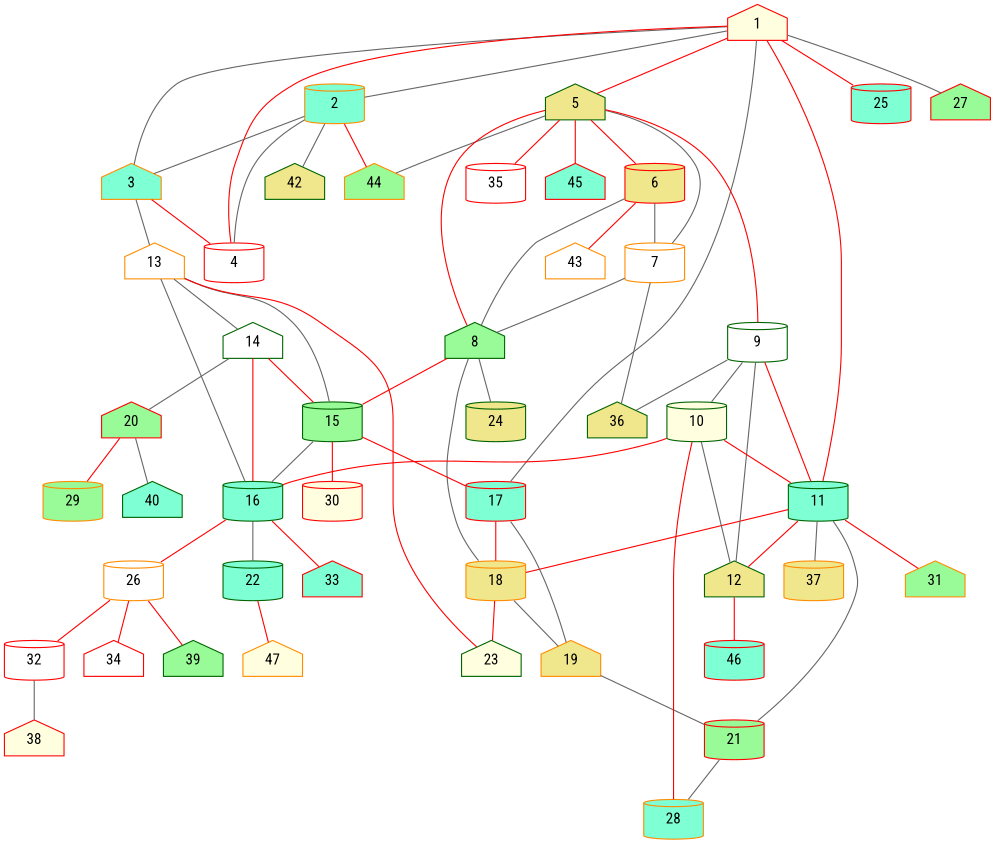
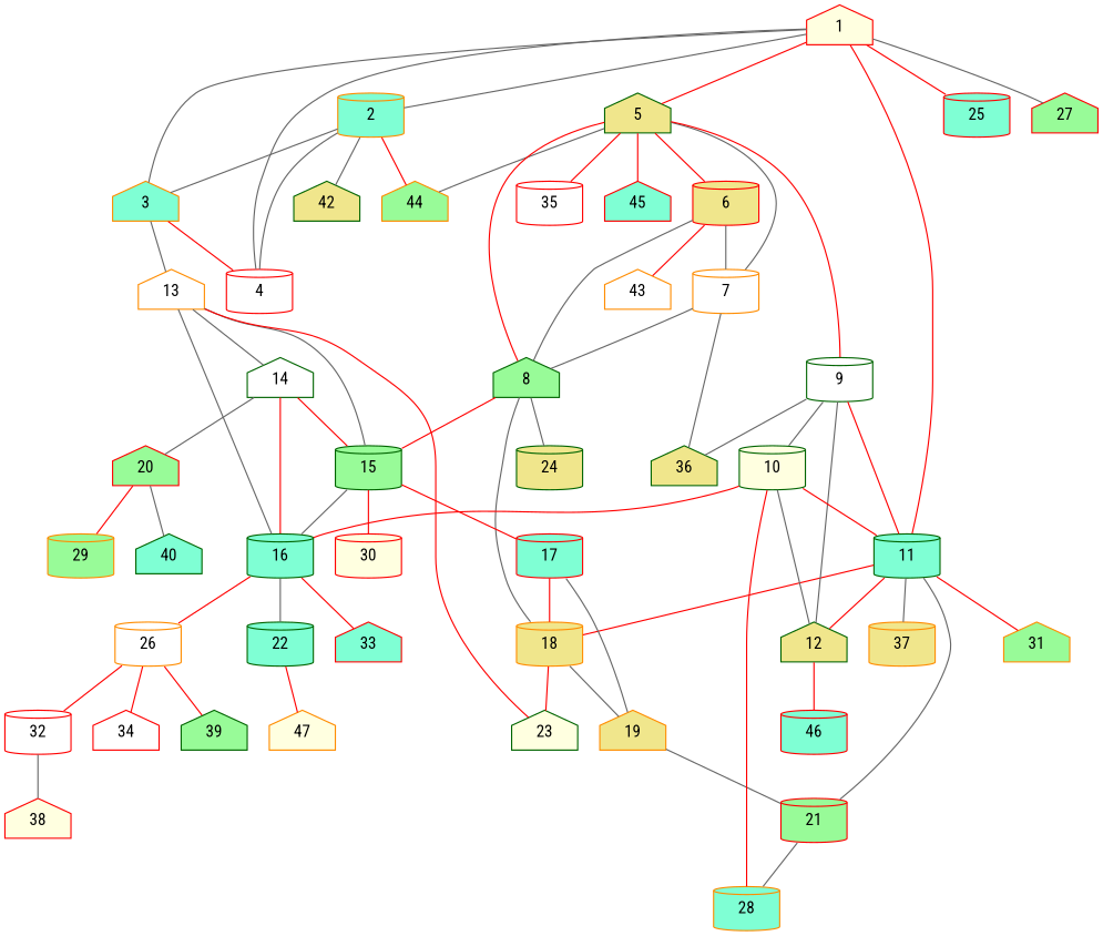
  graph {
    fontname="Roboto Condensed"
    node [color=red fillcolor=aquamarine fontname="Roboto Condensed" shape=house style=filled]
    edge [color=gray40 fontname="Roboto Condensed" weight=1.0]
    1 [fillcolor=lightyellow]
    2 [color=darkorange shape=cylinder]
    3 [color=darkorange]
    4 [fillcolor=white shape=cylinder]
    5 [color=darkgreen fillcolor=khaki]
    11 [color=darkgreen shape=cylinder]
    17 [shape=cylinder]
    25 [shape=cylinder]
    27 [fillcolor=palegreen]
    42 [color=darkgreen fillcolor=khaki]
    44 [color=darkorange fillcolor=palegreen]
    13 [color=darkorange fillcolor=white]
    6 [fillcolor=khaki shape=cylinder]
    7 [color=darkorange fillcolor=white shape=cylinder]
    8 [color=darkgreen fillcolor=palegreen]
    9 [color=darkgreen fillcolor=white shape=cylinder]
    35 [fillcolor=white shape=cylinder]
    45
    18 [color=darkorange fillcolor=khaki shape=cylinder]
    12 [color=darkgreen fillcolor=khaki]
    21 [fillcolor=palegreen shape=cylinder]
    31 [color=darkorange fillcolor=palegreen]
    37 [color=darkorange fillcolor=khaki shape=cylinder]
    19 [color=darkorange fillcolor=khaki]
    15 [color=darkgreen fillcolor=palegreen shape=cylinder]
    16 [color=darkgreen shape=cylinder]
    14 [color=darkgreen fillcolor=white]
    23 [color=darkgreen fillcolor=lightyellow]
    43 [color=darkorange fillcolor=white]
    36 [color=darkgreen fillcolor=khaki]
    24 [color=darkgreen fillcolor=khaki shape=cylinder]
    10 [color=darkgreen fillcolor=lightyellow shape=cylinder]
    30 [fillcolor=lightyellow shape=cylinder]
    28 [color=darkorange shape=cylinder]
    46 [shape=cylinder]
    22 [color=darkgreen shape=cylinder]
    26 [color=darkorange fillcolor=white shape=cylinder]
    33
    20 [fillcolor=palegreen]
    29 [color=darkorange fillcolor=palegreen shape=cylinder]
    40 [color=darkgreen]
    47 [color=darkorange fillcolor=lightyellow]
    32 [fillcolor=white shape=cylinder]
    34 [fillcolor=white]
    39 [color=darkgreen fillcolor=palegreen]
    38 [fillcolor=lightyellow]
    1 -- 2
    1 -- 3
-   1 -- 4 [color=red]
+   1 -- 4
    1 -- 5 [color=red]
    1 -- 11 [color=red]
-   1 -- 17
    1 -- 25 [color=red weight=2.0]
    1 -- 27
    2 -- 3
    2 -- 4
    2 -- 42
    2 -- 44 [color=red weight=2.0]
    3 -- 4 [color=red]
    3 -- 13 [weight=2.0]
    5 -- 44
    5 -- 6 [color=red]
    5 -- 7
    5 -- 8 [color=red]
    5 -- 9 [color=red]
    5 -- 35 [color=red]
    5 -- 45 [color=red weight=2.0]
    11 -- 18 [color=red]
    11 -- 12 [color=red]
    11 -- 21
    11 -- 31 [color=red weight=2.0]
    11 -- 37
    17 -- 18 [color=red weight=2.0]
    17 -- 19 [weight=2.0]
    13 -- 15
    13 -- 16
    13 -- 14
    13 -- 23 [color=red]
    6 -- 7
    6 -- 8
    6 -- 43 [color=red]
    7 -- 8
    7 -- 36
    8 -- 18
    8 -- 15 [color=red]
    8 -- 24
    9 -- 11 [color=red]
    9 -- 12
    9 -- 36
    9 -- 10
    18 -- 19
    18 -- 23 [color=red weight=2.0]
    12 -- 46 [color=red]
    21 -- 28
    19 -- 21 [weight=2.0]
    15 -- 17 [color=red weight=4.0]
    15 -- 16
    15 -- 30 [color=red]
    16 -- 22
    16 -- 26 [color=red]
    16 -- 33 [color=red]
    14 -- 15 [color=red]
    14 -- 16 [color=red]
    14 -- 20
    10 -- 11 [color=red]
    10 -- 12
    10 -- 16 [color=red]
    10 -- 28 [color=red weight=6.0]
    22 -- 47 [color=red]
    26 -- 32 [color=red]
    26 -- 34 [color=red]
    26 -- 39 [color=red]
    20 -- 29 [color=red]
    20 -- 40
    32 -- 38 [weight=2.0]
  }
